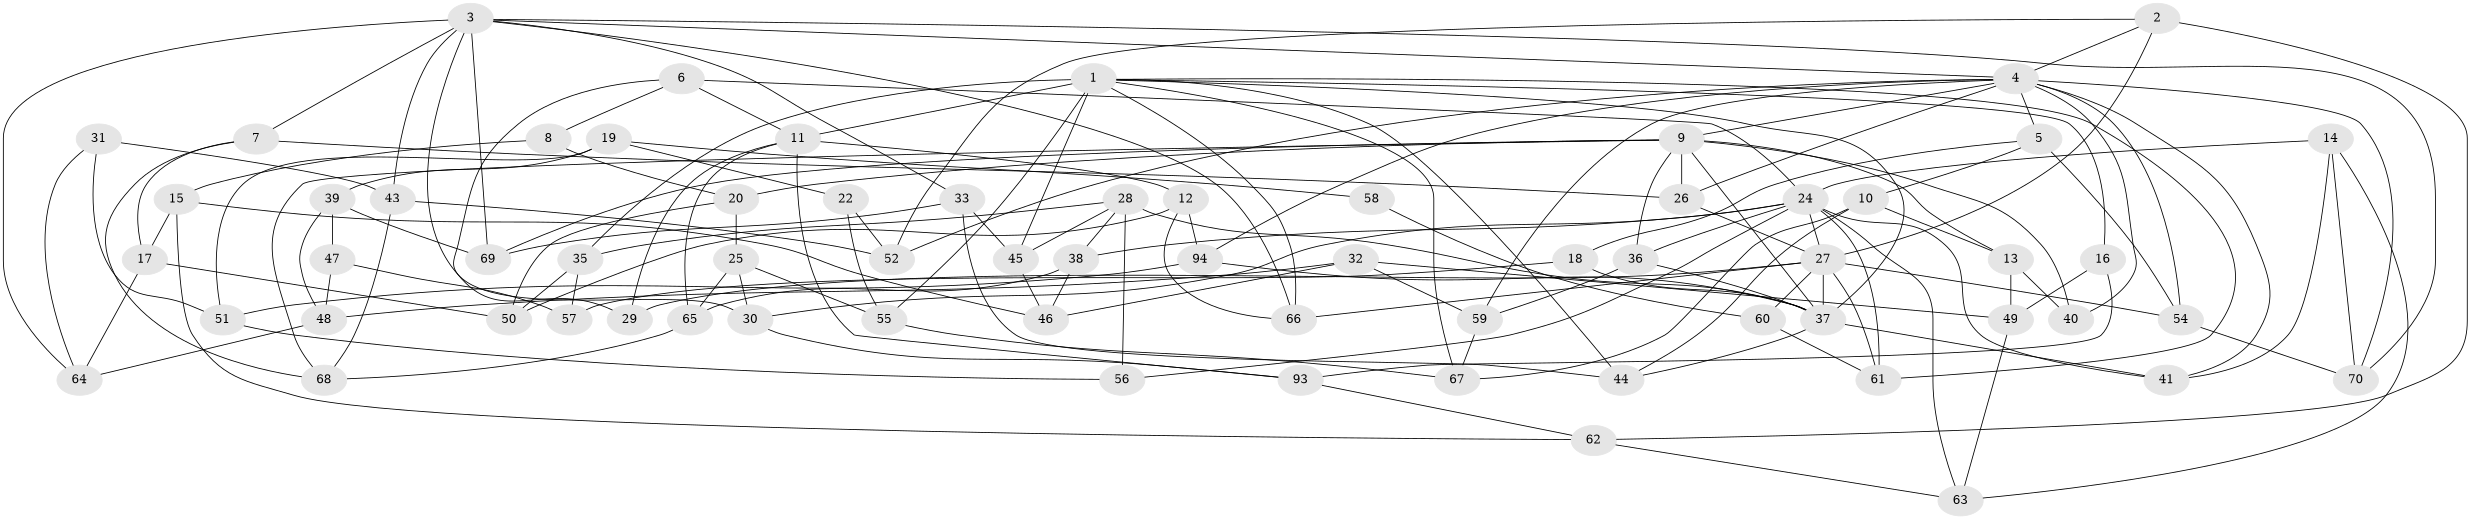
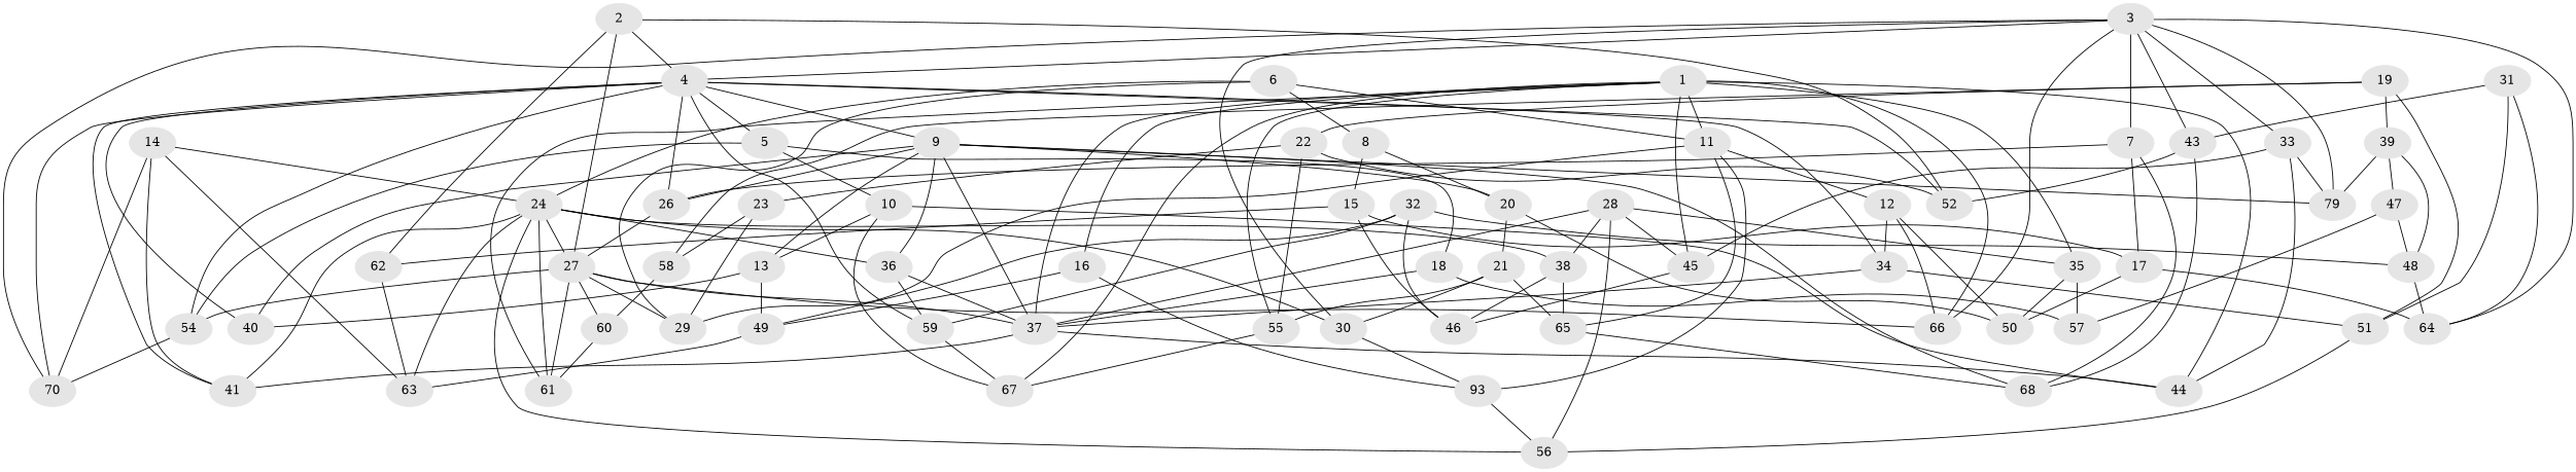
  graph {
    node [color=gray90 style=filled]
    edge [weight=1.0]
    1
    11
    16
    35
    37
    44
    45
    55
    61
    66
    67
    29
    12
    n14 [label=93]
    65
    49
    50
    57
    41
    46
    2
    4
    27
    52
    62
    70
    5
    9
    26
-   34 [label=94]
+   34
    40
    54
    59
    60
    63
    3
    7
    30
    33
    43
    64
-   69
+   69 [label=79]
    17
    68
+   23
    58
    10
    18
    20
    13
    36
    51
    6
    8
    24
    15
    38
    56
-   25
+   25 [label=21]
    14
    31
    19
    22
    39
    48
    47
    28
    32
    1 -- 11 [weight=3.0]
    1 -- 16
    1 -- 35
    1 -- 37
    1 -- 44
    1 -- 45
    1 -- 55
    1 -- 61
    1 -- 66
    1 -- 67
    11 -- 29
    11 -- 12
    11 -- n14
    11 -- 65
    16 -- n14
    16 -- 49
    35 -- 50
    35 -- 57
    37 -- 44
    37 -- 41
    45 -- 46
    55 -- 67
    12 -- 66
    12 -- 50
    12 -- 34
-   n14 -- 62
+   n14 -- 56
    65 -- 68
    49 -- 63
    2 -- 4
    2 -- 27
    2 -- 52
    2 -- 62
    4 -- 41
    4 -- 52
    4 -- 70
    4 -- 5
    4 -- 9
    4 -- 26
    4 -- 34
    4 -- 40
    4 -- 54
    4 -- 59
    27 -- 37
    27 -- 61
    27 -- 66
    27 -- 29
    27 -- 54
    27 -- 60 [weight=2.0]
    62 -- 63
    5 -- 54
    5 -- 10
    5 -- 18
    9 -- 37
    9 -- 26
    9 -- 40
    9 -- 69
    9 -- 68
    9 -- 20
    9 -- 13
    9 -- 36
    26 -- 27
    34 -- 37
    34 -- 51
    54 -- 70
    59 -- 67
    60 -- 61
    3 -- 66
    3 -- 4
    3 -- 70
    3 -- 7
    3 -- 30
    3 -- 33
    3 -- 43
    3 -- 64
    3 -- 69
    7 -- 26
    7 -- 17
    7 -- 68
    30 -- n14
    33 -- 44
    33 -- 45
    33 -- 69
    43 -- 52
    43 -- 68
    17 -- 50
    17 -- 64
+   23 -- 29
+   23 -- 58
    58 -- 60
    10 -- 44
    10 -- 67
    10 -- 13
    18 -- 37
    18 -- 57
    20 -- 50
    20 -- 25
    13 -- 49
    13 -- 40
    36 -- 37
    36 -- 59
    51 -- 56
    6 -- 11
    6 -- 29
    6 -- 8
    6 -- 24
    8 -- 20
    8 -- 15
    24 -- 61
    24 -- 41
    24 -- 27
    24 -- 63
    24 -- 30
    24 -- 36
    24 -- 38
    24 -- 56
    15 -- 46
    15 -- 62
    15 -- 17
    38 -- 65
    38 -- 46
    25 -- 55
    25 -- 65
    25 -- 30
    14 -- 41
    14 -- 70
    14 -- 63
    14 -- 24
    31 -- 43
    31 -- 64
    31 -- 51
    19 -- 58
    19 -- 51
    19 -- 22
    19 -- 39
    22 -- 55
    22 -- 52
+   22 -- 23
    39 -- 69
    39 -- 48
    39 -- 47
    48 -- 64
    47 -- 57
    47 -- 48
    28 -- 35
    28 -- 37
    28 -- 45
    28 -- 38
    28 -- 56
    32 -- 49
    32 -- 46
    32 -- 59
    32 -- 48
  }
